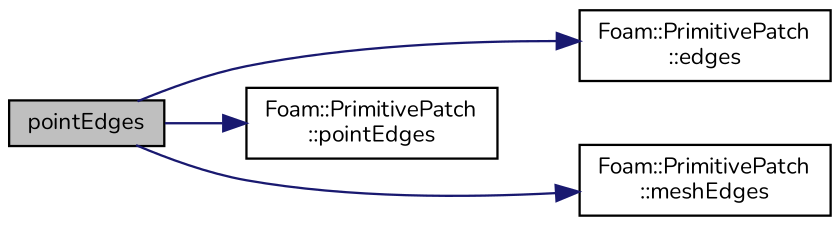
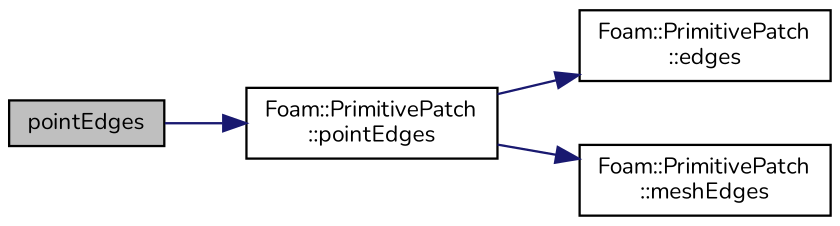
  digraph {
    fontname=Nunito
    rankdir=LR
    node [color=black fontname=Nunito fontsize=10 shape=record]
    edge [color=midnightblue fontname=Nunito fontsize=10 labelfontname=Helvetica labelfontsize=10 style=solid]
    n1 [fillcolor=grey75 fontcolor=black height=0.2 label=pointEdges style=filled width=0.4]
    n2 [height=0.2 label="Foam::PrimitivePatch\l::edges" width=0.4]
    n3 [height=0.2 label="Foam::PrimitivePatch\l::meshEdges" width=0.4]
    n4 [height=0.2 label="Foam::PrimitivePatch\l::pointEdges" width=0.4]
-   n1 -> n2
-   n1 -> n3
+   n4 -> n2
+   n4 -> n3
    n1 -> n4
  }
